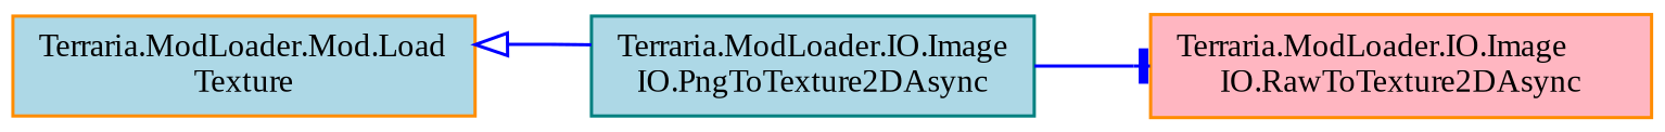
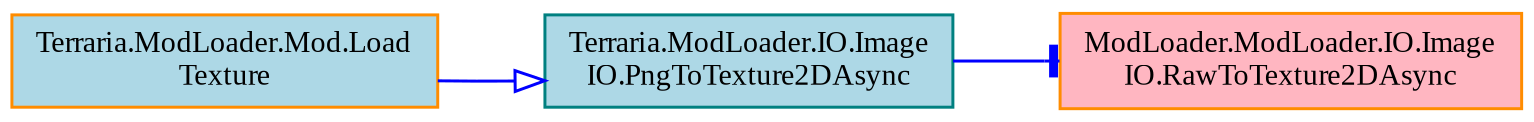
  digraph {
    fontname="Liberation Serif"
    rankdir=LR
    node [color=darkorange fillcolor=lightblue fontname="Liberation Serif" fontsize=10 shape=record style=filled]
    edge [color=blue fontname="Liberation Serif" fontsize=10 labelfontname=Helvetica labelfontsize=10 style=solid]
    n1 [fontcolor=black height=0.2 label="Terraria.ModLoader.Mod.Load\lTexture" width=0.4]
    n2 [color=teal height=0.2 label="Terraria.ModLoader.IO.Image\lIO.PngToTexture2DAsync" width=0.4]
-   n3 [fillcolor=lightpink height=0.2 label="Terraria.ModLoader.IO.Image\lIO.RawToTexture2DAsync" width=0.4]
-   n2 -> n1 [arrowhead=onormal]
+   n3 [fillcolor=lightpink height=0.2 label="ModLoader.ModLoader.IO.Image\lIO.RawToTexture2DAsync" width=0.4]
+   n1 -> n2 [arrowhead=onormal]
    n2 -> n3 [arrowhead=tee]
  }
